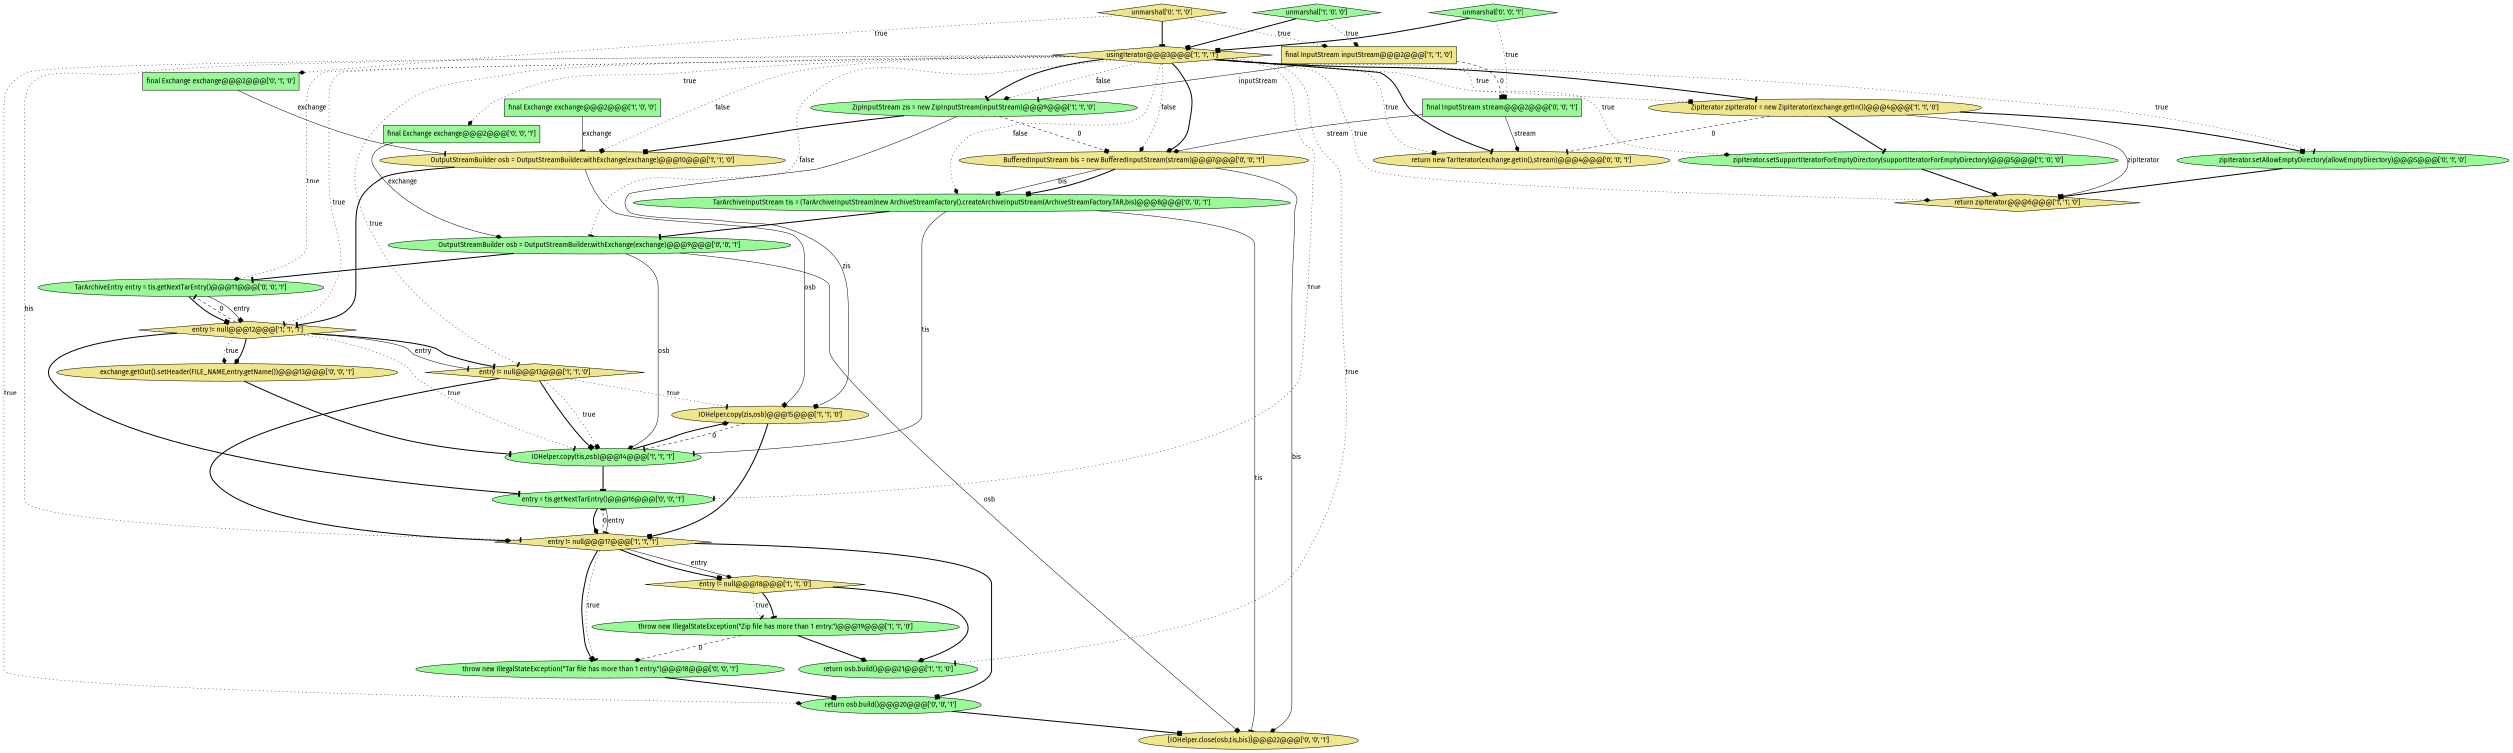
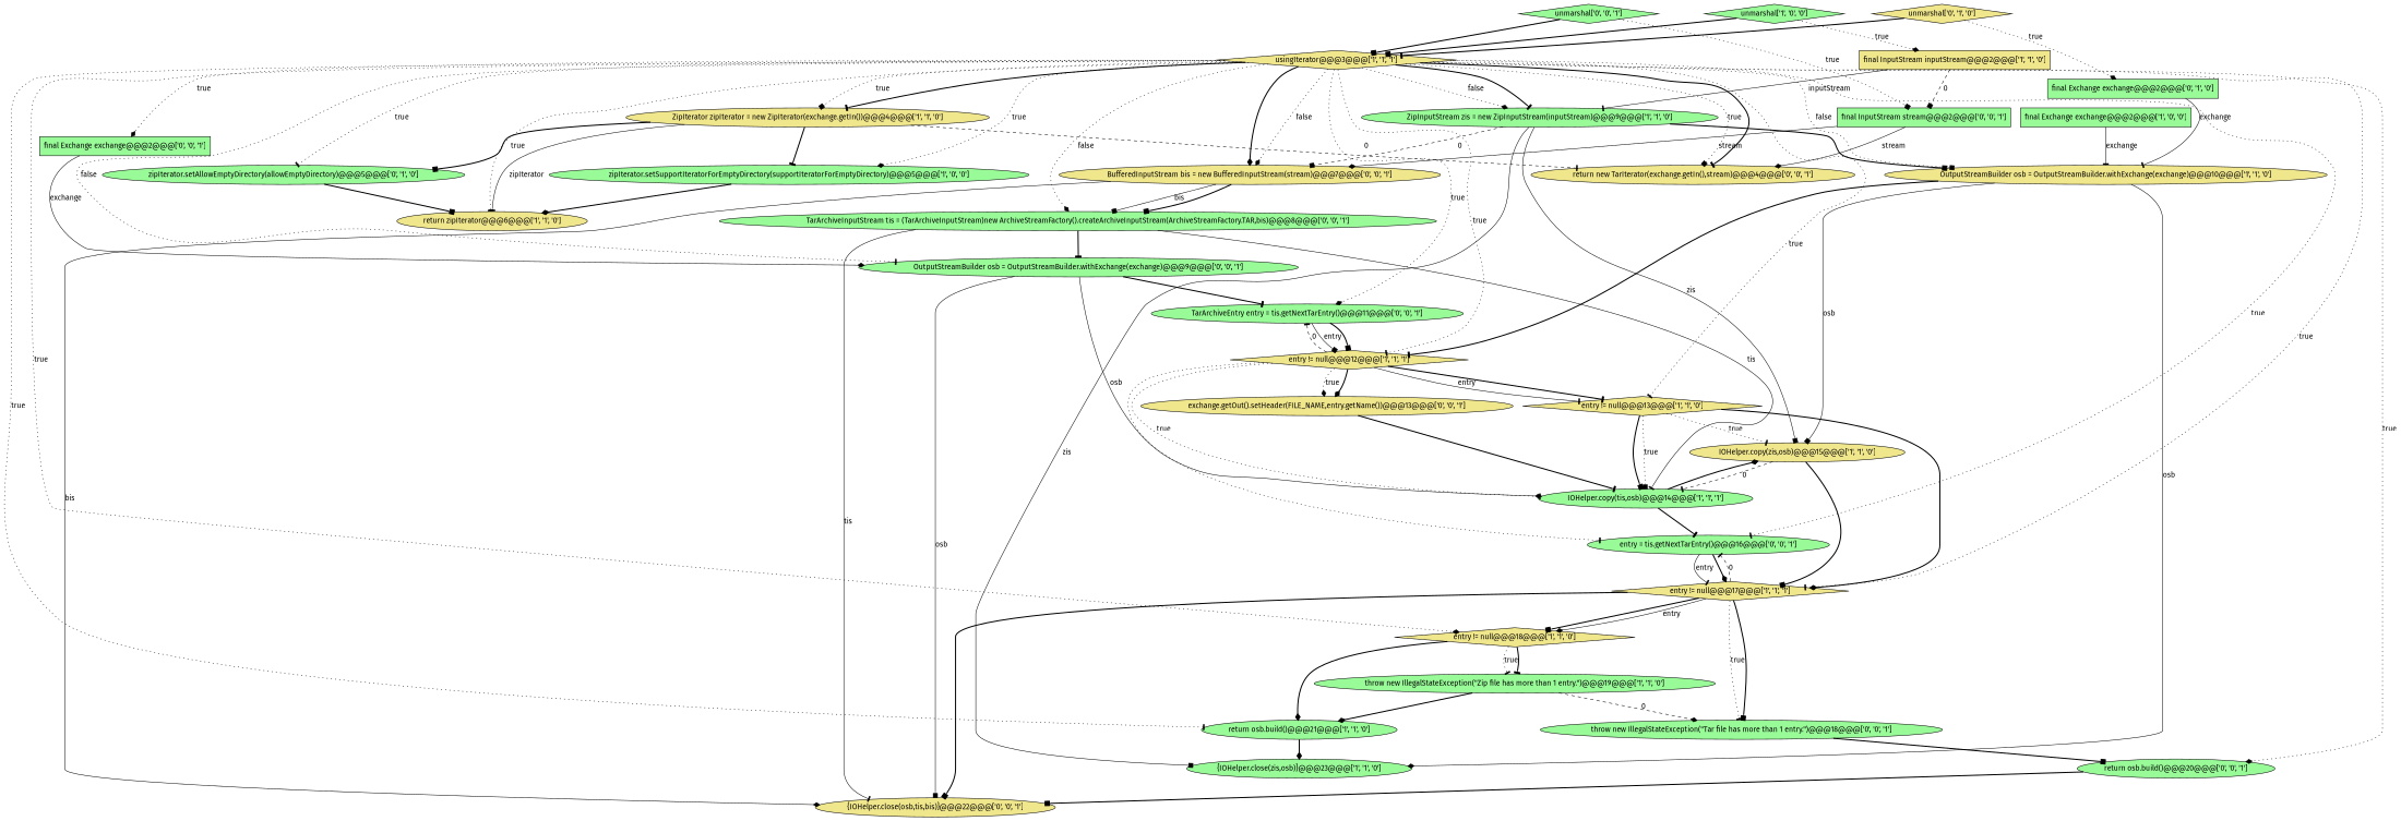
  digraph {
    fontname="Fira Sans"
    node [fillcolor=palegreen fontname="Fira Sans" shape=ellipse style=filled]
    edge [arrowhead=tee fontname="Fira Sans" style=bold]
    n1 [label="zipIterator.setAllowEmptyDirectory(allowEmptyDirectory)@@@5@@@['0', '1', '0']"]
-   n2 [fillcolor=khaki label="return zipIterator@@@6@@@['1', '1', '0']" shape=diamond]
+   n2 [fillcolor=khaki label="return zipIterator@@@6@@@['1', '1', '0']"]
    n3 [fillcolor=khaki label="final InputStream inputStream@@@2@@@['1', '1', '0']" shape=box]
    n4 [label="ZipInputStream zis = new ZipInputStream(inputStream)@@@9@@@['1', '1', '0']"]
    n5 [label="final InputStream stream@@@2@@@['0', '0', '1']" shape=box]
    n6 [fillcolor=khaki label="IOHelper.copy(zis,osb)@@@15@@@['1', '1', '0']"]
    n7 [fillcolor=khaki label="BufferedInputStream bis = new BufferedInputStream(stream)@@@7@@@['0', '0', '1']"]
+   n8 [label="{IOHelper.close(zis,osb)}@@@23@@@['1', '1', '0']"]
    n9 [fillcolor=khaki label="OutputStreamBuilder osb = OutputStreamBuilder.withExchange(exchange)@@@10@@@['1', '1', '0']"]
    n10 [fillcolor=khaki label="return new TarIterator(exchange.getIn(),stream)@@@4@@@['0', '0', '1']"]
    n11 [label="TarArchiveInputStream tis = (TarArchiveInputStream)new ArchiveStreamFactory().createArchiveInputStream(ArchiveStreamFactory.TAR,bis)@@@8@@@['0', '0', '1']"]
    n12 [label="OutputStreamBuilder osb = OutputStreamBuilder.withExchange(exchange)@@@9@@@['0', '0', '1']"]
    n13 [fillcolor=khaki label="{IOHelper.close(osb,tis,bis)}@@@22@@@['0', '0', '1']"]
    n14 [label="IOHelper.copy(tis,osb)@@@14@@@['1', '1', '1']"]
    n15 [label="TarArchiveEntry entry = tis.getNextTarEntry()@@@11@@@['0', '0', '1']"]
    n16 [label="entry = tis.getNextTarEntry()@@@16@@@['0', '0', '1']"]
    n17 [fillcolor=khaki label="entry != null@@@17@@@['1', '1', '1']" shape=diamond]
    n18 [fillcolor=khaki label="entry != null@@@18@@@['1', '1', '0']" shape=diamond]
    n19 [label="throw new IllegalStateException(\"Tar file has more than 1 entry.\")@@@18@@@['0', '0', '1']"]
    n20 [label="return osb.build()@@@20@@@['0', '0', '1']"]
    n21 [fillcolor=khaki label="entry != null@@@13@@@['1', '1', '0']" shape=diamond]
    n22 [fillcolor=khaki label="entry != null@@@12@@@['1', '1', '1']" shape=diamond]
    n23 [fillcolor=khaki label="exchange.getOut().setHeader(FILE_NAME,entry.getName())@@@13@@@['0', '0', '1']"]
    n24 [label="return osb.build()@@@21@@@['1', '1', '0']"]
    n25 [label="final Exchange exchange@@@2@@@['0', '0', '1']" shape=box]
    n26 [fillcolor=khaki label="unmarshal['0', '1', '0']" shape=diamond]
    n27 [fillcolor=khaki label="usingIterator@@@3@@@['1', '1', '1']" shape=diamond]
    n28 [label="final Exchange exchange@@@2@@@['0', '1', '0']" shape=box]
    n29 [fillcolor=khaki label="ZipIterator zipIterator = new ZipIterator(exchange.getIn())@@@4@@@['1', '1', '0']"]
    n30 [label="zipIterator.setSupportIteratorForEmptyDirectory(supportIteratorForEmptyDirectory)@@@5@@@['1', '0', '0']"]
    n31 [label="final Exchange exchange@@@2@@@['1', '0', '0']" shape=box]
    n32 [label="throw new IllegalStateException(\"Zip file has more than 1 entry.\")@@@19@@@['1', '1', '0']"]
    n33 [label="unmarshal['0', '0', '1']" shape=diamond]
    n34 [label="unmarshal['1', '0', '0']" shape=diamond]
    n1 -> n2 [arrowhead=box]
    n3 -> n4 [label=inputStream style=solid]
    n3 -> n5 [arrowhead=box label=0 style=dashed]
    n4 -> n6 [arrowhead=box label=zis style=solid]
    n4 -> n7 [arrowhead=box label=0 style=dashed]
+   n4 -> n8 [arrowhead=box label=zis style=solid]
    n4 -> n9 [arrowhead=box]
    n5 -> n7 [arrowhead=diamond label=stream style=solid]
    n5 -> n10 [arrowhead=diamond label=stream style=solid]
    n6 -> n14 [label=0 style=dashed]
    n6 -> n17 [arrowhead=box]
    n7 -> n11 [arrowhead=box label=bis style=solid]
    n7 -> n11 [arrowhead=box]
    n7 -> n13 [arrowhead=diamond label=bis style=solid]
    n9 -> n6 [arrowhead=box label=osb style=solid]
+   n9 -> n8 [arrowhead=diamond label=osb style=solid]
    n9 -> n22
    n11 -> n12
    n11 -> n13 [label=tis style=solid]
    n11 -> n14 [label=tis style=solid]
    n12 -> n13 [arrowhead=box label=osb style=solid]
    n12 -> n14 [arrowhead=diamond label=osb style=solid]
    n12 -> n15
    n14 -> n6 [arrowhead=diamond]
    n14 -> n16
    n15 -> n22 [arrowhead=box label=entry style=solid]
    n15 -> n22 [arrowhead=box]
    n16 -> n17 [label=entry style=solid]
    n16 -> n17 [arrowhead=diamond]
    n17 -> n16 [label=0 style=dashed]
    n17 -> n18 [arrowhead=box]
    n17 -> n18 [arrowhead=diamond label=entry style=solid]
    n17 -> n19 [label=true style=dotted]
    n17 -> n19 [arrowhead=box]
-   n17 -> n20 [arrowhead=box]
+   n17 -> n13 [arrowhead=box]
    n18 -> n24 [arrowhead=diamond]
    n18 -> n32 [label=true style=dotted]
    n18 -> n32
    n19 -> n20 [arrowhead=box]
    n20 -> n13 [arrowhead=box]
    n21 -> n6 [label=true style=dotted]
    n21 -> n14 [arrowhead=box]
    n21 -> n14 [arrowhead=box label=true style=dotted]
    n21 -> n17 [arrowhead=diamond]
    n22 -> n14 [label=true style=dotted]
    n22 -> n15 [label=0 style=dashed]
-   n22 -> n16
+   n22 -> n16 [style=dotted]
    n22 -> n21
    n22 -> n21 [label=entry style=solid]
    n22 -> n23 [arrowhead=diamond]
    n22 -> n23 [arrowhead=diamond label=true style=dotted]
    n23 -> n14
+   n24 -> n8 [arrowhead=diamond]
    n25 -> n12 [arrowhead=diamond label=exchange style=solid]
-   n26 -> n3 [arrowhead=diamond label=true style=dotted]
    n26 -> n27
    n26 -> n28 [arrowhead=diamond label=true style=dotted]
    n27 -> n1 [label=true style=dotted]
-   n27 -> n2 [arrowhead=diamond label=true style=dotted]
+   n27 -> n2 [label=true style=dotted]
    n27 -> n4 [arrowhead=diamond label=false style=dotted]
    n27 -> n4
    n27 -> n7 [arrowhead=diamond]
    n27 -> n7 [arrowhead=diamond label=false style=dotted]
    n27 -> n9 [arrowhead=box label=false style=dotted]
    n27 -> n10 [arrowhead=box label=true style=dotted]
    n27 -> n10
    n27 -> n11 [arrowhead=diamond label=false style=dotted]
    n27 -> n12 [label=false style=dotted]
    n27 -> n15 [arrowhead=diamond label=true style=dotted]
    n27 -> n16 [label=true style=dotted]
-   n27 -> n17 [label=bis style=dotted]
+   n27 -> n17 [label=true style=dotted]
+   n27 -> n18 [arrowhead=diamond label=true style=dotted]
    n27 -> n20 [arrowhead=diamond label=true style=dotted]
    n27 -> n21 [label=true style=dotted]
    n27 -> n22 [label=true style=dotted]
    n27 -> n24 [label=true style=dotted]
    n27 -> n25 [arrowhead=diamond label=true style=dotted]
    n27 -> n29
    n27 -> n29 [arrowhead=box label=true style=dotted]
    n27 -> n30 [arrowhead=diamond label=true style=dotted]
    n28 -> n9 [label=exchange style=solid]
    n29 -> n1 [arrowhead=box]
    n29 -> n2 [label=zipIterator style=solid]
    n29 -> n10 [label=0 style=dashed]
    n29 -> n30
    n30 -> n2 [arrowhead=diamond]
    n31 -> n9 [label=exchange style=solid]
    n32 -> n19 [arrowhead=diamond label=0 style=dashed]
    n32 -> n24 [arrowhead=diamond]
    n33 -> n5 [arrowhead=box label=true style=dotted]
    n33 -> n27 [arrowhead=box]
    n34 -> n3 [arrowhead=diamond label=true style=dotted]
    n34 -> n27 [arrowhead=box]
  }
